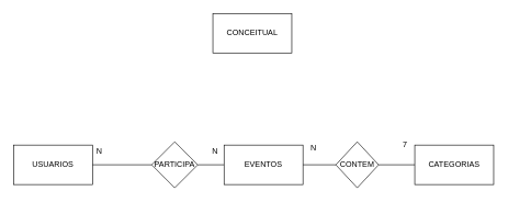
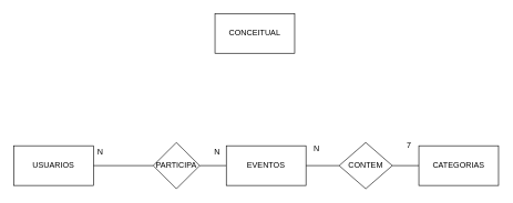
  <mxCell id="0" />
  <mxCell id="1" parent="0" />
  <mxCell id="2" value="CONCEITUAL" style="rounded=0;whiteSpace=wrap;html=1;" vertex="1" parent="1"><mxGeometry x="323" y="20" width="120" height="60" as="geometry" /></mxCell>
  <mxCell id="3" value="USUARIOS" style="rounded=0;whiteSpace=wrap;html=1;" vertex="1" parent="1"><mxGeometry x="20" y="220" width="120" height="60" as="geometry" /></mxCell>
  <mxCell id="4" style="edgeStyle=orthogonalEdgeStyle;rounded=0;orthogonalLoop=1;jettySize=auto;html=1;exitX=0;exitY=0.5;exitDx=0;exitDy=0;endArrow=none;endFill=0;" edge="1" parent="1" source="5" target="8"><mxGeometry relative="1" as="geometry" /></mxCell>
  <mxCell id="5" value="EVENTOS" style="rounded=0;whiteSpace=wrap;html=1;" vertex="1" parent="1"><mxGeometry x="340" y="220" width="120" height="60" as="geometry" /></mxCell>
  <mxCell id="6" value="CATEGORIAS" style="rounded=0;whiteSpace=wrap;html=1;" vertex="1" parent="1"><mxGeometry x="630" y="220" width="120" height="60" as="geometry" /></mxCell>
  <mxCell id="7" style="edgeStyle=orthogonalEdgeStyle;rounded=0;orthogonalLoop=1;jettySize=auto;html=1;exitX=0;exitY=0.5;exitDx=0;exitDy=0;endArrow=none;endFill=0;" edge="1" parent="1" source="8" target="3"><mxGeometry relative="1" as="geometry" /></mxCell>
  <mxCell id="8" value="PARTICIPA" style="rhombus;whiteSpace=wrap;html=1;" vertex="1" parent="1"><mxGeometry x="230" y="215" width="70" height="70" as="geometry" /></mxCell>
  <mxCell id="9" style="edgeStyle=orthogonalEdgeStyle;rounded=0;orthogonalLoop=1;jettySize=auto;html=1;endArrow=none;endFill=0;" edge="1" parent="1" source="11" target="6"><mxGeometry relative="1" as="geometry" /></mxCell>
  <mxCell id="10" style="edgeStyle=orthogonalEdgeStyle;rounded=0;orthogonalLoop=1;jettySize=auto;html=1;exitX=0;exitY=0.5;exitDx=0;exitDy=0;endArrow=none;endFill=0;" edge="1" parent="1" source="11" target="5"><mxGeometry relative="1" as="geometry" /></mxCell>
- <mxCell id="11" value="CONTEM" style="rhombus;whiteSpace=wrap;html=1;" vertex="1" parent="1"><mxGeometry x="510" y="215" width="65" height="70" as="geometry" /></mxCell>
+ <mxCell id="11" value="CONTEM" style="rhombus;whiteSpace=wrap;html=1;" vertex="1" parent="1"><mxGeometry x="510" y="215" width="80" height="70" as="geometry" /></mxCell>
  <mxCell id="12" value="N" style="text;html=1;resizable=0;points=[];autosize=1;align=left;verticalAlign=top;spacingTop=-4;" vertex="1" parent="1"><mxGeometry x="144" y="220" width="20" height="20" as="geometry" /></mxCell>
  <mxCell id="13" value="N" style="text;html=1;resizable=0;points=[];autosize=1;align=left;verticalAlign=top;spacingTop=-4;" vertex="1" parent="1"><mxGeometry x="320" y="220" width="20" height="20" as="geometry" /></mxCell>
  <mxCell id="14" value="N" style="text;html=1;resizable=0;points=[];autosize=1;align=left;verticalAlign=top;spacingTop=-4;" vertex="1" parent="1"><mxGeometry x="470" y="215" width="20" height="20" as="geometry" /></mxCell>
  <mxCell id="15" value="7" style="text;html=1;resizable=0;points=[];autosize=1;align=left;verticalAlign=top;spacingTop=-4;" vertex="1" parent="1"><mxGeometry x="610" y="210" width="20" height="20" as="geometry" /></mxCell>
